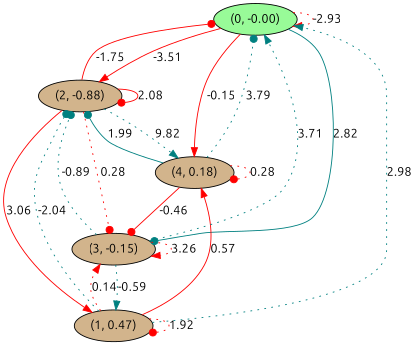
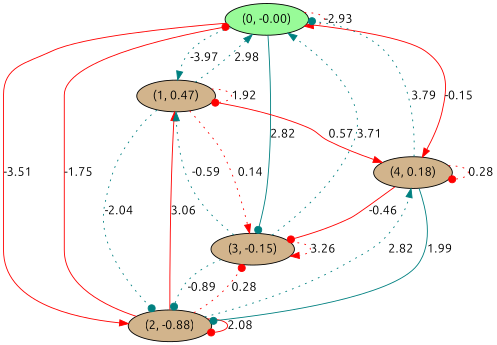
  digraph {
    fontname=Ubuntu
    node [fillcolor=tan fontname=Ubuntu style=filled]
    edge [arrowhead=normal color=red fontname=Ubuntu style=dotted]
    n1 [fillcolor=palegreen label="(0, -0.00)"]
    n2 [label="(1, 0.47)"]
    n3 [label="(2, -0.88)"]
    n4 [label="(3, -0.15)"]
    n5 [label="(4, 0.18)"]
    n1 -> n1 [label=-2.93]
+   n1 -> n2 [color=teal label=-3.97]
    n1 -> n3 [label=-3.51 style=solid]
    n1 -> n4 [arrowhead=dot color=teal label=2.82 style=solid]
    n1 -> n5 [label=-0.15 style=solid]
    n2 -> n1 [color=teal label=2.98]
    n2 -> n2 [arrowhead=dot label=1.92]
    n2 -> n3 [arrowhead=dot color=teal label=-2.04]
    n2 -> n4 [label=0.14]
    n2 -> n5 [label=0.57 style=solid]
    n3 -> n1 [arrowhead=dot label=-1.75 style=solid]
    n3 -> n2 [label=3.06 style=solid]
    n3 -> n3 [arrowhead=dot label=2.08 style=solid]
    n3 -> n4 [arrowhead=dot label=0.28]
-   n3 -> n5 [color=teal label=9.82]
+   n3 -> n5 [color=teal label=2.82]
    n4 -> n1 [color=teal label=3.71]
    n4 -> n2 [color=teal label=-0.59]
    n4 -> n3 [arrowhead=dot color=teal label=-0.89]
    n4 -> n4 [label=3.26]
    n5 -> n1 [arrowhead=dot color=teal label=3.79]
    n5 -> n3 [arrowhead=dot color=teal label=1.99 style=solid]
    n5 -> n4 [arrowhead=dot label=-0.46 style=solid]
    n5 -> n5 [arrowhead=dot label=0.28]
  }
